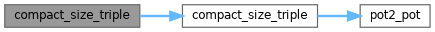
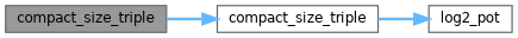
  digraph {
    rankdir=LR
    node [color=grey40 fillcolor=white fontname=Helvetica fontsize=10 shape=box style=filled]
    edge [color=steelblue1 fontname=Helvetica fontsize=10 labelfontname=Helvetica labelfontsize=10 style=bold]
    n1 [color=gray40 fillcolor=grey60 fontcolor=black height=0.2 label=compact_size_triple width=0.4]
    n2 [height=0.2 label=compact_size_triple width=0.4]
-   n3 [height=0.2 label=pot2_pot width=0.4]
+   n3 [height=0.2 label=log2_pot width=0.4]
    n1 -> n2
    n2 -> n3
  }
